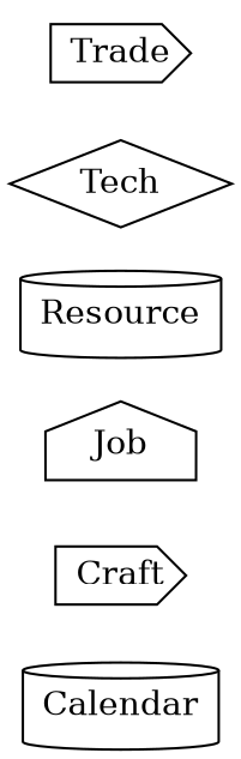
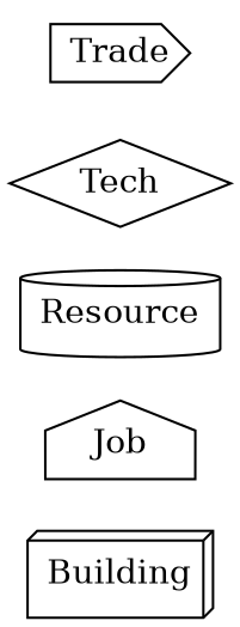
  digraph {
    rankdir=LR
    node [shape=cylinder]
-   Calendar
-   Craft [shape=cds]
+   Building [shape=box3d]
    Job [shape=house]
    Resource
    Tech [shape=diamond]
    Trade [shape=cds]
  }
